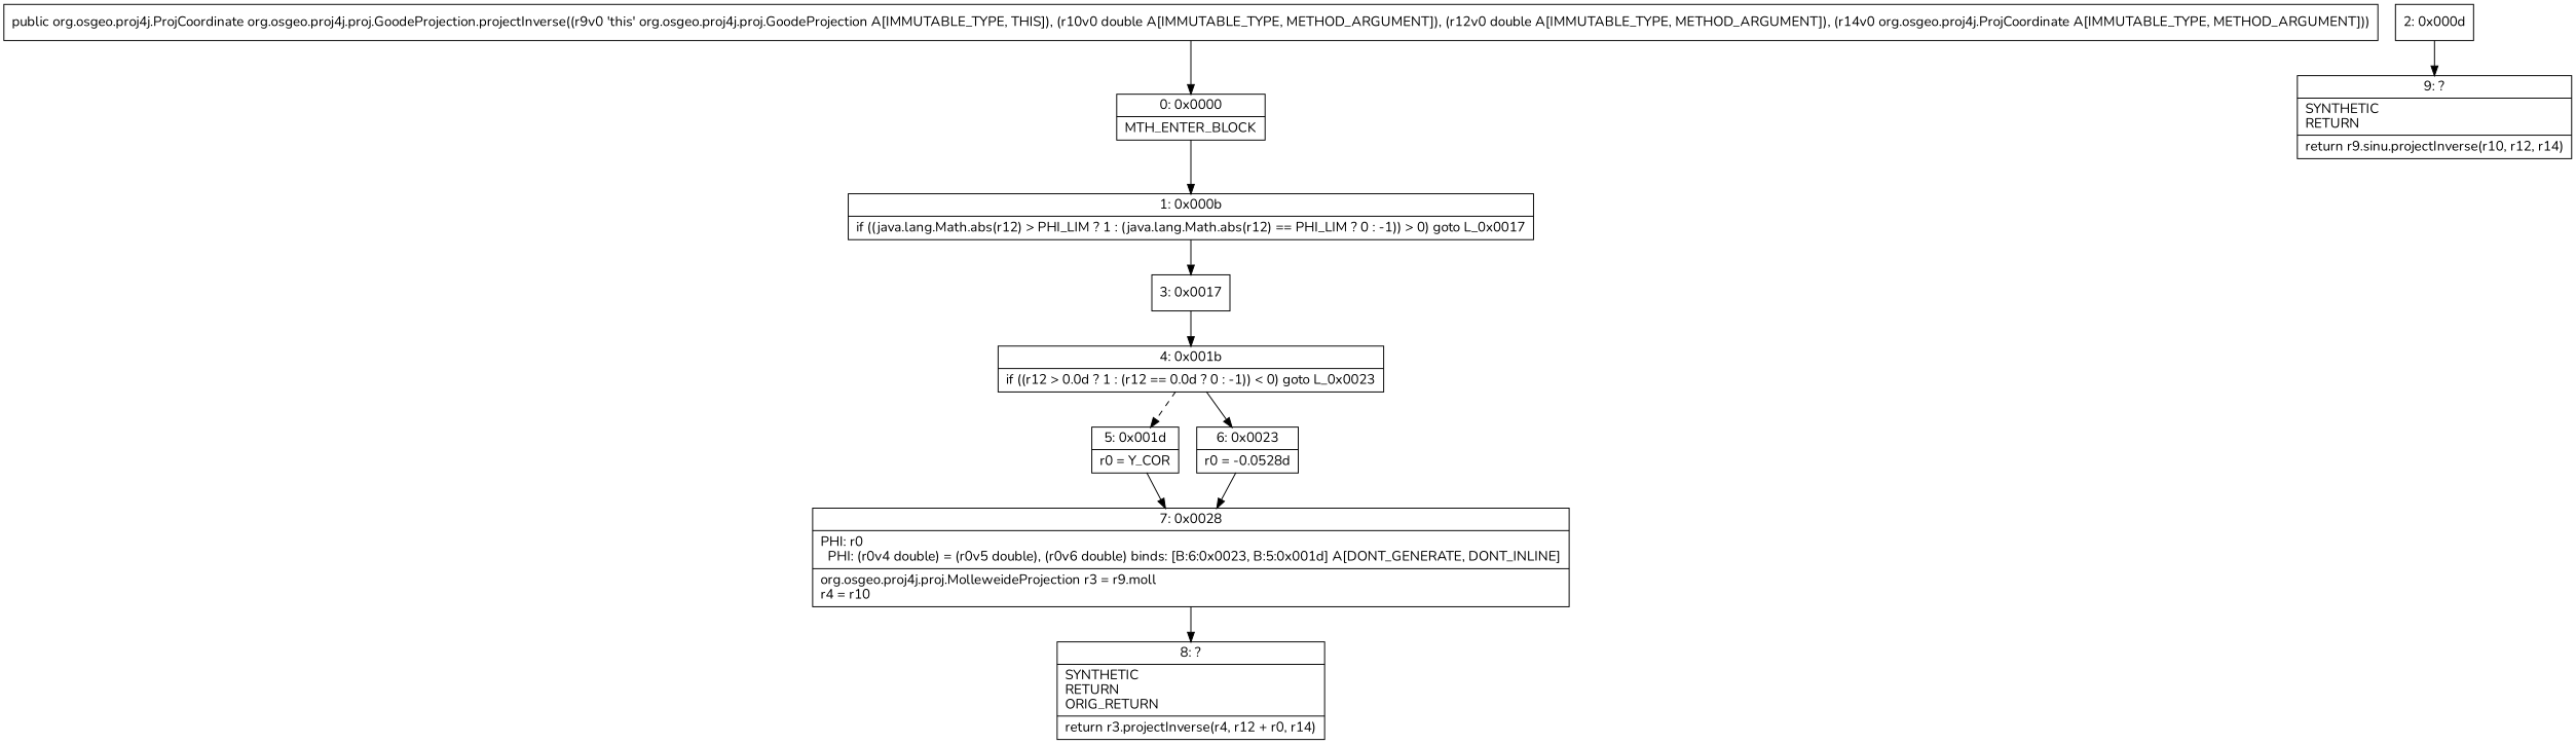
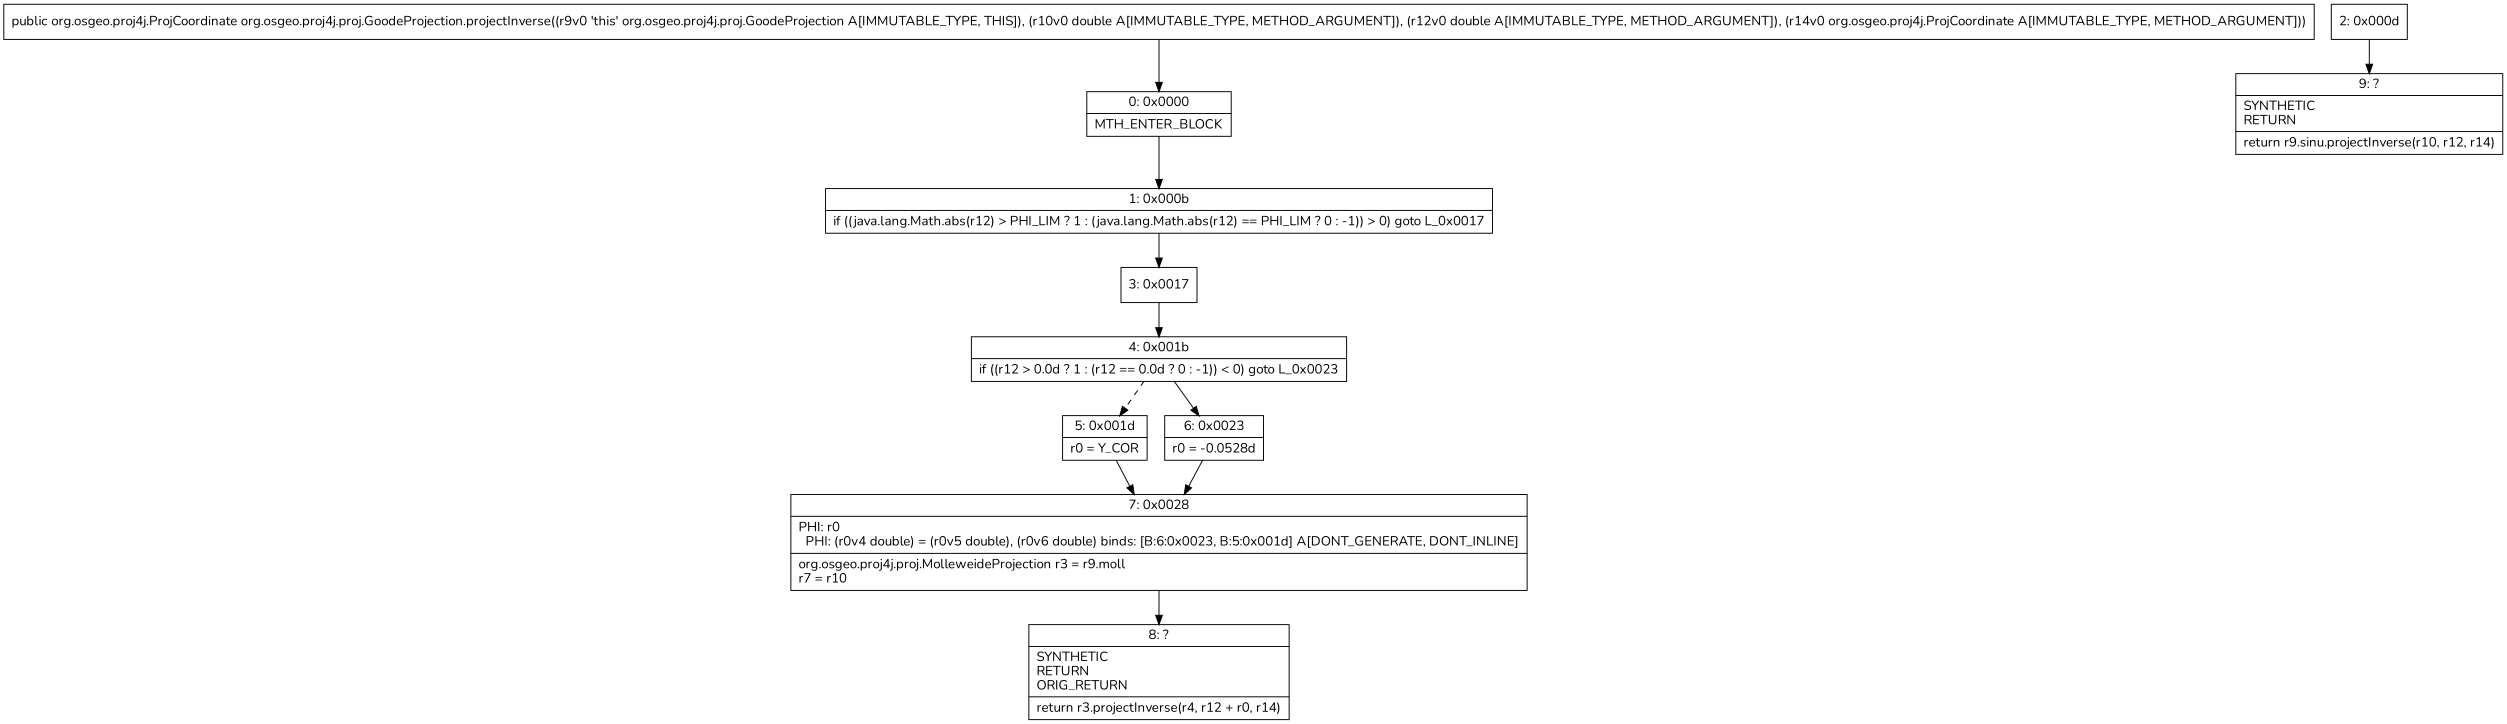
  digraph {
    fontname=Nunito
    node [fontname=Nunito shape=record]
    edge [fontname=Nunito]
    n1 [label="{0\:\ 0x0000|MTH_ENTER_BLOCK\l}"]
    n2 [label="{1\:\ 0x000b|if ((java.lang.Math.abs(r12) \> PHI_LIM ? 1 : (java.lang.Math.abs(r12) == PHI_LIM ? 0 : \-1)) \> 0) goto L_0x0017\l}"]
    n3 [label="{3\:\ 0x0017}"]
    n4 [label="{2\:\ 0x000d}"]
    n5 [label="{9\:\ ?|SYNTHETIC\lRETURN\l|return r9.sinu.projectInverse(r10, r12, r14)\l}"]
    n6 [label="{4\:\ 0x001b|if ((r12 \> 0.0d ? 1 : (r12 == 0.0d ? 0 : \-1)) \< 0) goto L_0x0023\l}"]
    n7 [label="{5\:\ 0x001d|r0 = Y_COR\l}"]
    n8 [label="{6\:\ 0x0023|r0 = \-0.0528d\l}"]
-   n9 [label="{7\:\ 0x0028|PHI: r0 \l  PHI: (r0v4 double) = (r0v5 double), (r0v6 double) binds: [B:6:0x0023, B:5:0x001d] A[DONT_GENERATE, DONT_INLINE]\l|org.osgeo.proj4j.proj.MolleweideProjection r3 = r9.moll\lr4 = r10\l}"]
+   n9 [label="{7\:\ 0x0028|PHI: r0 \l  PHI: (r0v4 double) = (r0v5 double), (r0v6 double) binds: [B:6:0x0023, B:5:0x001d] A[DONT_GENERATE, DONT_INLINE]\l|org.osgeo.proj4j.proj.MolleweideProjection r3 = r9.moll\lr7 = r10\l}"]
    n10 [label="{8\:\ ?|SYNTHETIC\lRETURN\lORIG_RETURN\l|return r3.projectInverse(r4, r12 + r0, r14)\l}"]
    n11 [label="{public org.osgeo.proj4j.ProjCoordinate org.osgeo.proj4j.proj.GoodeProjection.projectInverse((r9v0 'this' org.osgeo.proj4j.proj.GoodeProjection A[IMMUTABLE_TYPE, THIS]), (r10v0 double A[IMMUTABLE_TYPE, METHOD_ARGUMENT]), (r12v0 double A[IMMUTABLE_TYPE, METHOD_ARGUMENT]), (r14v0 org.osgeo.proj4j.ProjCoordinate A[IMMUTABLE_TYPE, METHOD_ARGUMENT])) }"]
    n1 -> n2
    n2 -> n3
    n3 -> n6
    n4 -> n5
    n6 -> n7 [style=dashed]
    n6 -> n8
    n7 -> n9
    n8 -> n9
    n9 -> n10
    n11 -> n1
  }
